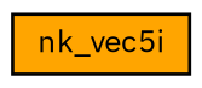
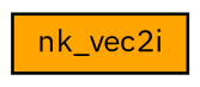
  digraph {
    rankdir=LR
    fontname="IBM Plex Sans"
-   n1 [color=black fillcolor=orange fontname="IBM Plex Sans" fontsize=10 height=0.2 label=nk_vec5i shape=record style=filled width=0.4]
+   n1 [color=black fillcolor=orange fontname="IBM Plex Sans" fontsize=10 height=0.2 label=nk_vec2i shape=record style=filled width=0.4]
  }
